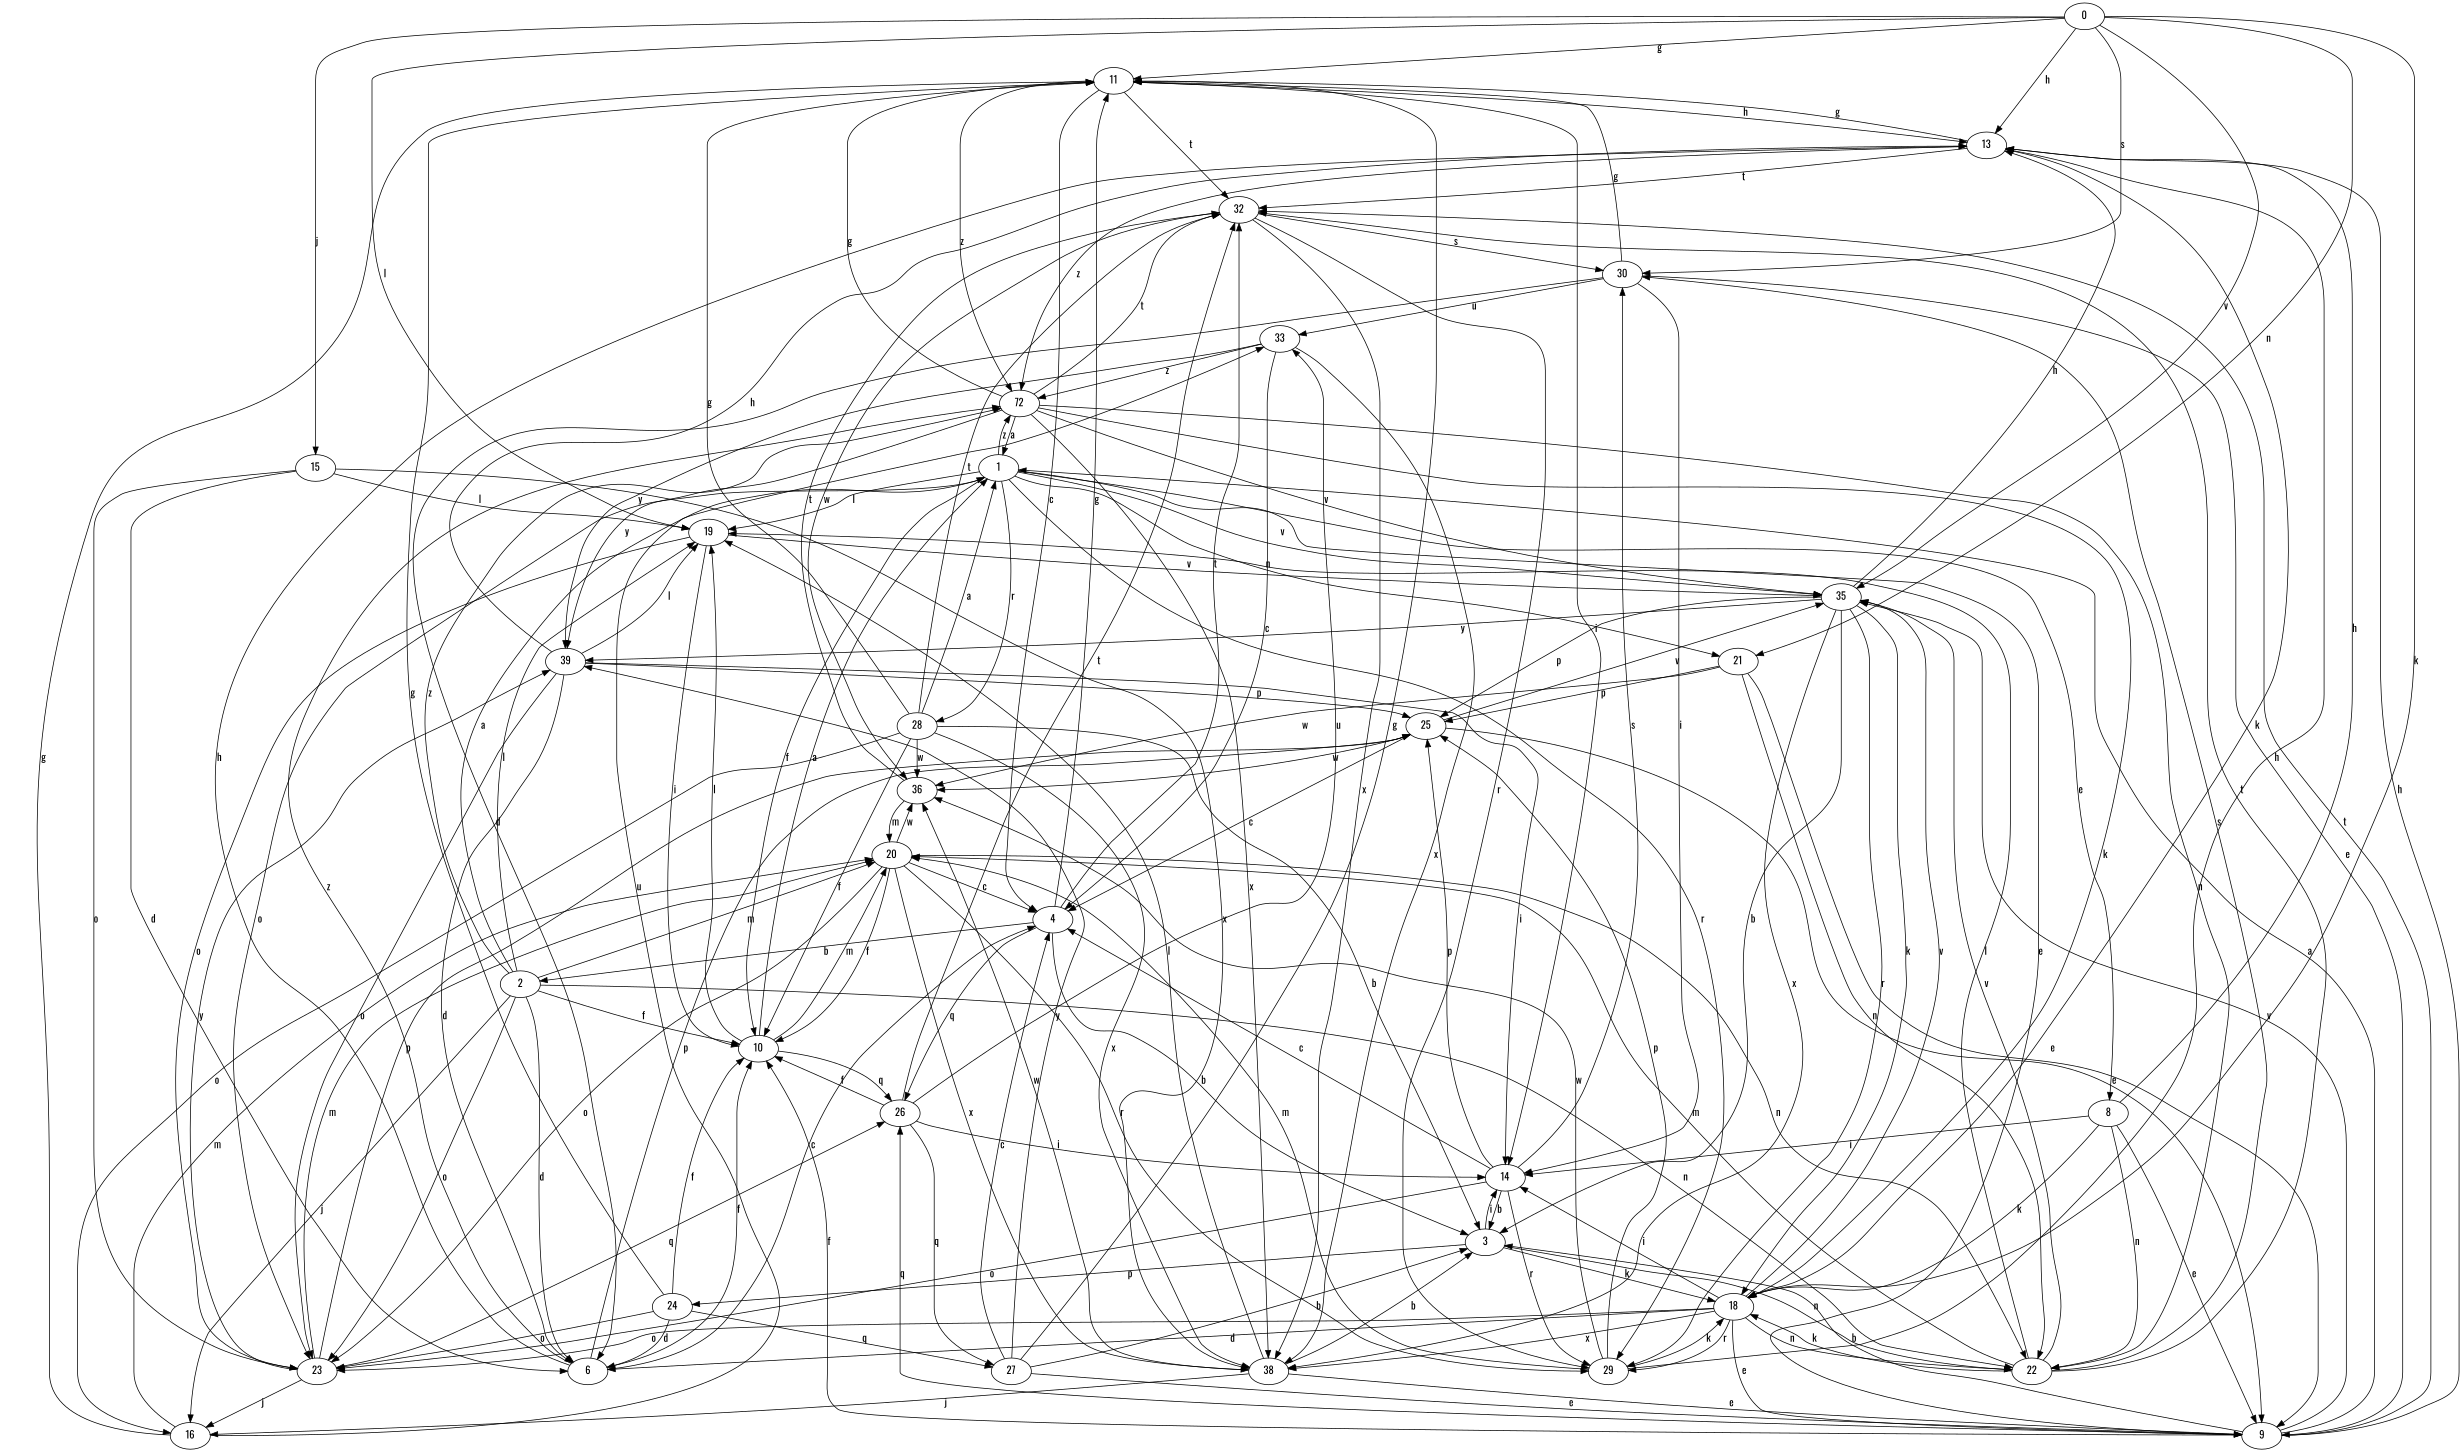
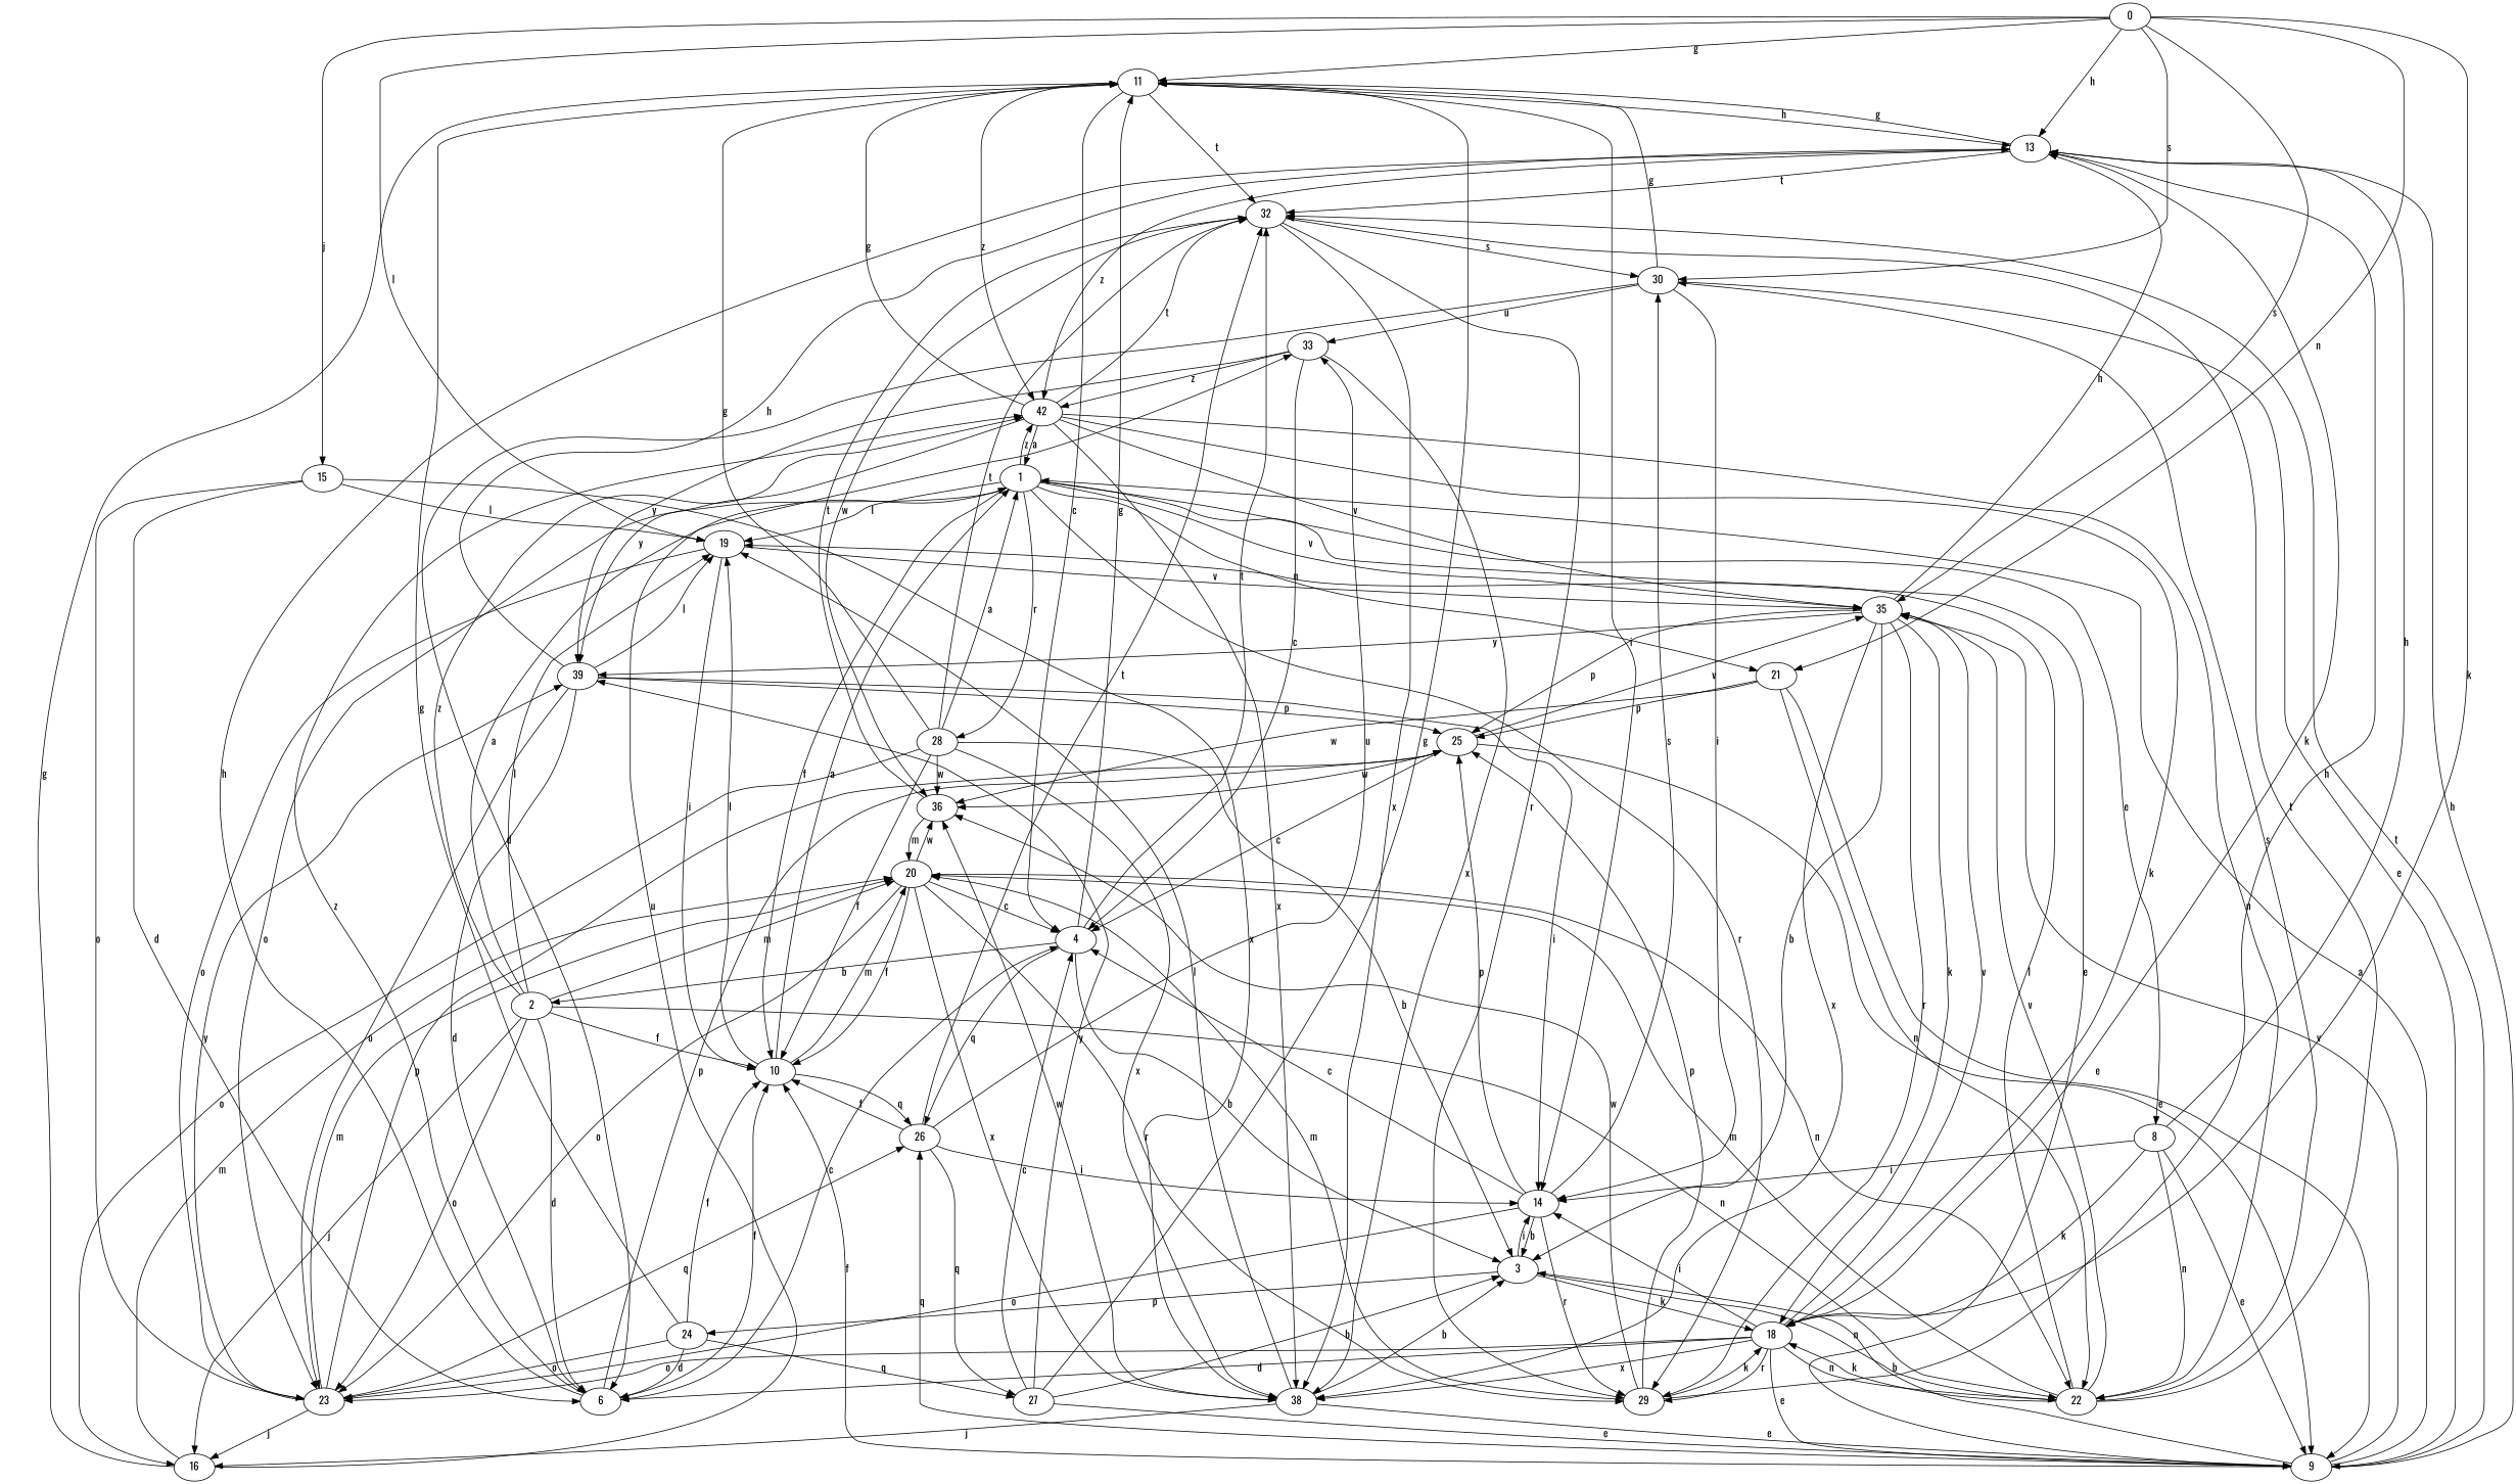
  strict digraph {
    fontname=Oswald
    node [fontname=Oswald]
    edge [fontname=Oswald]
    0
    11
    13
    15
    18
    19
    21
    30
    35
-   42 [label=72]
+   42
    14
    4
    32
    23
    6
    38
    9
    29
    22
    10
    25
    36
    33
    3
    39
    1
    8
    28
    26
    20
    16
    2
    24
    27
    0 -> 11 [label=g]
    0 -> 13 [label=h]
    0 -> 15 [label=j]
    0 -> 18 [label=k]
    0 -> 19 [label=l]
    0 -> 21 [label=n]
    0 -> 30 [label=s]
-   0 -> 35 [label=v]
+   0 -> 35 [label=s]
    11 -> 13 [label=h]
    11 -> 42 [label=z]
    11 -> 14 [label=i]
    11 -> 4 [label=c]
    11 -> 32 [label=t]
    13 -> 11 [label=g]
    13 -> 18 [label=k]
    13 -> 42 [label=z]
    13 -> 32 [label=t]
    15 -> 19 [label=l]
    15 -> 23 [label=o]
    15 -> 6 [label=d]
    15 -> 38 [label=x]
    18 -> 35 [label=v]
    18 -> 14 [label=i]
    18 -> 23 [label=o]
    18 -> 6 [label=d]
    18 -> 38 [label=x]
    18 -> 9 [label=e]
    18 -> 29 [label=r]
    18 -> 22 [label=n]
    19 -> 35 [label=v]
    19 -> 23 [label=o]
    19 -> 10 [label=i]
    21 -> 9 [label=e]
    21 -> 22 [label=n]
    21 -> 25 [label=p]
    21 -> 36 [label=w]
    30 -> 11 [label=g]
    30 -> 14 [label=i]
    30 -> 6 [label=d]
    30 -> 9 [label=e]
    30 -> 33 [label=u]
    35 -> 13 [label=h]
    35 -> 18 [label=k]
    35 -> 38 [label=x]
    35 -> 29 [label=r]
    35 -> 25 [label=p]
    35 -> 3 [label=b]
    35 -> 39 [label=y]
    42 -> 11 [label=g]
    42 -> 18 [label=k]
    42 -> 35 [label=v]
    42 -> 32 [label=t]
    42 -> 38 [label=x]
    42 -> 22 [label=n]
    42 -> 39 [label=y]
    42 -> 1 [label=a]
    14 -> 30 [label=s]
    14 -> 4 [label=c]
    14 -> 23 [label=o]
    14 -> 29 [label=r]
    14 -> 25 [label=p]
    14 -> 3 [label=b]
    4 -> 11 [label=g]
    4 -> 32 [label=t]
    4 -> 3 [label=b]
    4 -> 26 [label=q]
    4 -> 2 [label=b]
    32 -> 30 [label=s]
    32 -> 38 [label=x]
    32 -> 29 [label=r]
    32 -> 36 [label=w]
    23 -> 25 [label=p]
    23 -> 39 [label=y]
    23 -> 26 [label=q]
    23 -> 20 [label=m]
    23 -> 16 [label=j]
    6 -> 13 [label=h]
    6 -> 42 [label=z]
    6 -> 4 [label=c]
    6 -> 10 [label=f]
    6 -> 25 [label=p]
    38 -> 19 [label=l]
    38 -> 9 [label=e]
    38 -> 36 [label=w]
    38 -> 3 [label=b]
    38 -> 16 [label=j]
    9 -> 13 [label=h]
    9 -> 35 [label=v]
    9 -> 32 [label=t]
    9 -> 10 [label=f]
    9 -> 3 [label=b]
    9 -> 1 [label=a]
    9 -> 26 [label=q]
    29 -> 13 [label=h]
    29 -> 18 [label=k]
    29 -> 25 [label=p]
    29 -> 36 [label=w]
    29 -> 20 [label=m]
    22 -> 18 [label=k]
    22 -> 19 [label=l]
    22 -> 30 [label=s]
    22 -> 35 [label=v]
    22 -> 32 [label=t]
    22 -> 20 [label=m]
    10 -> 19 [label=l]
    10 -> 1 [label=a]
    10 -> 26 [label=q]
    10 -> 20 [label=m]
    25 -> 35 [label=v]
    25 -> 4 [label=c]
    25 -> 9 [label=e]
    25 -> 36 [label=w]
    36 -> 32 [label=t]
    36 -> 20 [label=m]
    33 -> 42 [label=z]
    33 -> 4 [label=c]
    33 -> 38 [label=x]
    33 -> 39 [label=y]
    3 -> 18 [label=k]
    3 -> 14 [label=i]
    3 -> 22 [label=n]
    3 -> 24 [label=p]
    39 -> 13 [label=h]
    39 -> 19 [label=l]
    39 -> 14 [label=i]
    39 -> 23 [label=o]
    39 -> 6 [label=d]
    39 -> 25 [label=p]
    1 -> 19 [label=l]
    1 -> 21 [label=n]
    1 -> 35 [label=v]
    1 -> 42 [label=z]
    1 -> 23 [label=o]
    1 -> 9 [label=e]
    1 -> 29 [label=r]
    1 -> 10 [label=f]
    1 -> 8 [label=e]
    1 -> 28 [label=r]
    8 -> 13 [label=h]
    8 -> 18 [label=k]
    8 -> 14 [label=i]
    8 -> 9 [label=e]
    8 -> 22 [label=n]
    28 -> 11 [label=g]
    28 -> 32 [label=t]
    28 -> 38 [label=x]
    28 -> 10 [label=f]
    28 -> 36 [label=w]
    28 -> 3 [label=b]
    28 -> 1 [label=a]
    28 -> 16 [label=o]
    26 -> 14 [label=i]
    26 -> 32 [label=t]
    26 -> 10 [label=f]
    26 -> 33 [label=u]
    26 -> 27 [label=q]
    20 -> 4 [label=c]
    20 -> 23 [label=o]
    20 -> 38 [label=x]
    20 -> 29 [label=r]
    20 -> 22 [label=n]
    20 -> 10 [label=f]
    20 -> 36 [label=w]
    16 -> 11 [label=g]
    16 -> 33 [label=u]
    16 -> 20 [label=m]
    2 -> 19 [label=l]
    2 -> 42 [label=z]
    2 -> 23 [label=o]
    2 -> 6 [label=d]
    2 -> 22 [label=n]
    2 -> 10 [label=f]
    2 -> 1 [label=a]
    2 -> 20 [label=m]
    2 -> 16 [label=j]
    24 -> 11 [label=g]
    24 -> 23 [label=o]
    24 -> 6 [label=d]
    24 -> 10 [label=f]
    24 -> 27 [label=q]
    27 -> 11 [label=g]
    27 -> 4 [label=c]
    27 -> 9 [label=e]
    27 -> 3 [label=b]
    27 -> 39 [label=y]
  }
